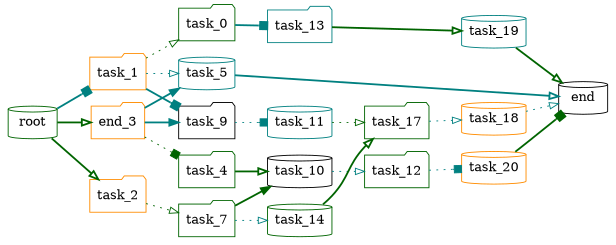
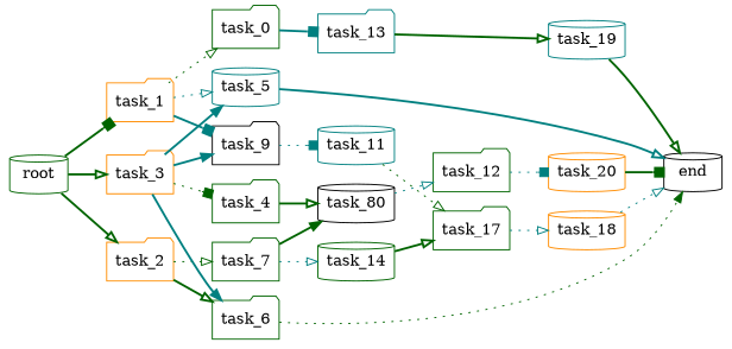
  digraph {
    fontname="DejaVu Serif"
    rankdir=LR
    node [color=darkgreen fontname="DejaVu Serif" shape=folder]
    edge [arrowhead=onormal color=teal fontname="DejaVu Serif" style=bold]
    root [shape=cylinder]
    task_1 [color=darkorange]
    task_2 [color=darkorange]
-   task_3 [color=darkorange label=end_3]
+   task_3 [color=darkorange]
    task_5 [color=teal shape=cylinder]
    n6 [label=task_0]
    task_9 [color=black]
+   task_6
    task_7
    task_4
    end [color=black shape=cylinder]
    task_13 [color=teal]
    task_11 [color=teal shape=cylinder]
-   task_10 [color=black shape=cylinder]
+   task_10 [color=black shape=cylinder label=task_80]
    task_14 [shape=cylinder]
    task_12
    task_17
    task_19 [color=teal shape=cylinder]
    task_20 [color=darkorange shape=cylinder]
    task_18 [color=darkorange shape=cylinder]
-   root -> task_1 [arrowhead=box]
+   root -> task_1 [arrowhead=box color=darkgreen]
    root -> task_2 [color=darkgreen]
    root -> task_3 [color=darkgreen]
    task_1 -> task_5 [style=dotted]
    task_1 -> n6 [color=darkgreen style=dotted]
    task_1 -> task_9 [arrowhead=box]
+   task_2 -> task_6 [color=darkgreen]
    task_2 -> task_7 [color=darkgreen style=dotted]
    task_3 -> task_5 [arrowhead=normal]
    task_3 -> task_9 [arrowhead=normal]
+   task_3 -> task_6 [arrowhead=normal]
    task_3 -> task_4 [arrowhead=box color=darkgreen style=dotted]
    task_5 -> end
    n6 -> task_13 [arrowhead=box]
    task_9 -> task_11 [arrowhead=box style=dotted]
+   task_6 -> end [arrowhead=normal color=darkgreen style=dotted]
    task_7 -> task_10 [arrowhead=normal color=darkgreen]
    task_7 -> task_14 [style=dotted]
    task_4 -> task_10 [color=darkgreen]
    task_13 -> task_19 [color=darkgreen]
    task_11 -> task_17 [color=darkgreen style=dotted]
    task_10 -> task_12 [style=dotted]
    task_14 -> task_17 [color=darkgreen]
    task_12 -> task_20 [arrowhead=box style=dotted]
    task_17 -> task_18 [style=dotted]
    task_19 -> end [color=darkgreen]
    task_20 -> end [arrowhead=box color=darkgreen]
    task_18 -> end [style=dotted]
  }
